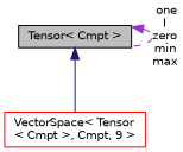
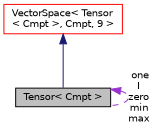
  digraph {
    node [fontname=Helvetica fontsize=10 shape=record]
    edge [dir=back fontname=Helvetica fontsize=10 labelfontname=Helvetica labelfontsize=10]
    n1 [color=black fillcolor=grey75 fontcolor=black height=0.2 label="Tensor\< Cmpt \>" style=filled width=0.4]
    n2 [color=red height=0.2 label="VectorSpace\< Tensor\l\< Cmpt \>, Cmpt, 9 \>" width=0.4]
    n1 -> n1 [color=darkorchid3 label=" one\nI\nzero\nmin\nmax" style=dashed]
-   n1 -> n2 [color=midnightblue style=solid]
+   n2 -> n1 [color=midnightblue style=solid]
  }
